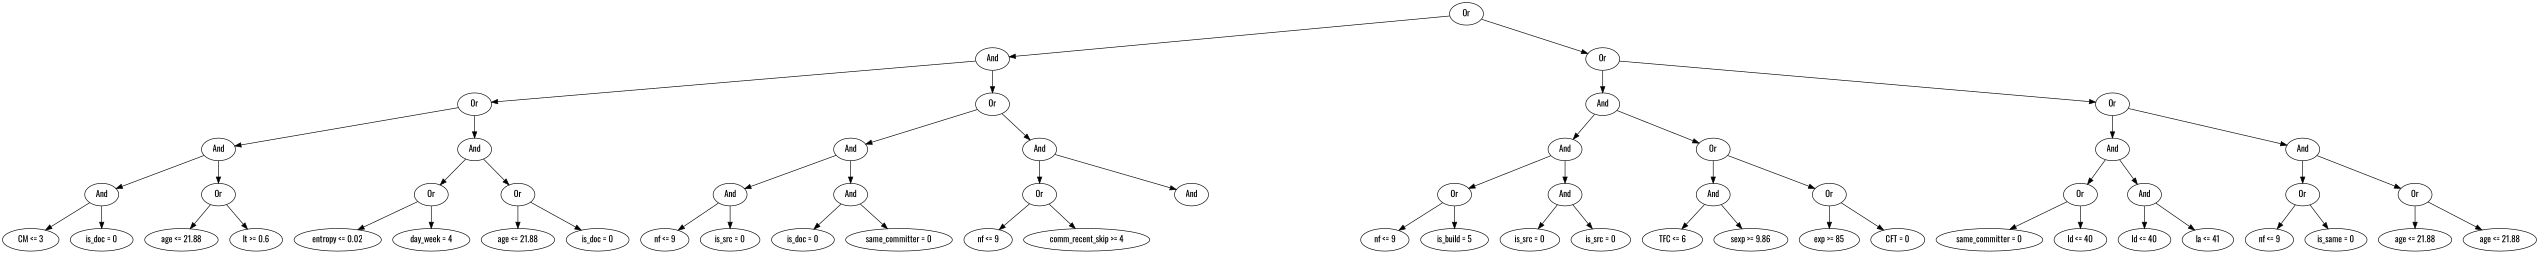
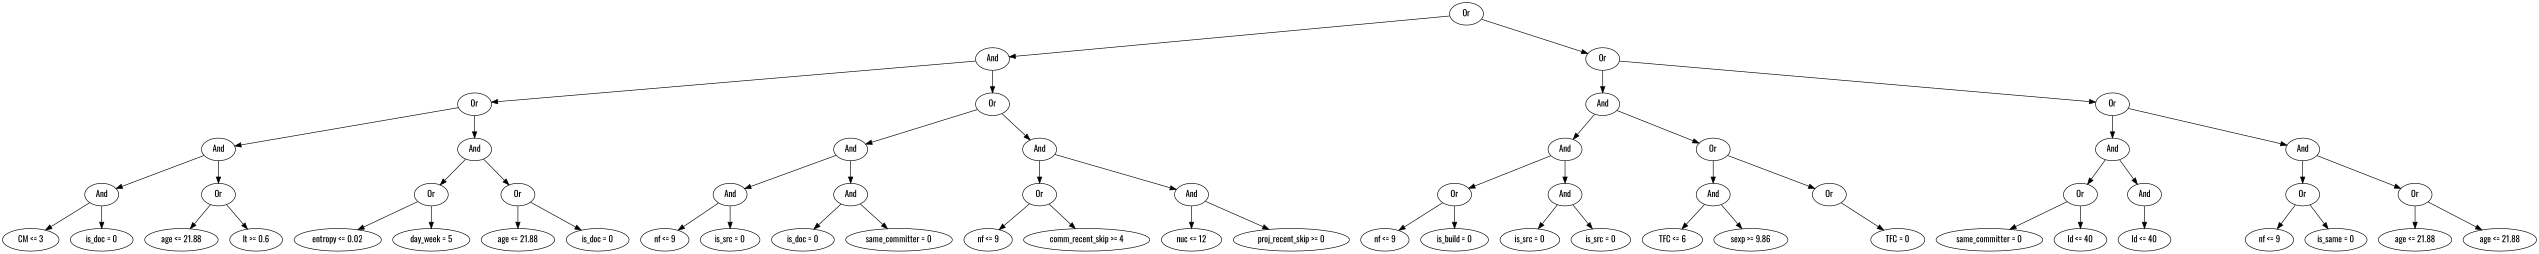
  digraph {
    fontname=Oswald
    node [fontname=Oswald]
    edge [fontname=Oswald]
    n1 [height=0.5 label=Or width=0.75]
    n2 [height=0.5 label=And width=0.75]
    n3 [height=0.5 label=Or width=0.75]
    n4 [height=0.5 label=Or width=0.75]
    n5 [height=0.5 label=Or width=0.75]
    n6 [height=0.5 label=And width=0.75]
    n7 [height=0.5 label=Or width=0.75]
    n8 [height=0.5 label=And width=0.75]
    n9 [height=0.5 label=And width=0.75]
    n10 [height=0.5 label=And width=0.75]
    n11 [height=0.5 label=And width=0.75]
    n12 [height=0.5 label=And width=0.75]
    n13 [height=0.5 label=Or width=0.75]
    n14 [height=0.5 label=And width=0.75]
    n15 [height=0.5 label=And width=0.75]
    n16 [height=0.5 label=And width=0.75]
    n17 [height=0.5 label=Or width=0.75]
    n18 [height=0.5 label=Or width=0.75]
    n19 [height=0.5 label=Or width=0.75]
    n20 [height=0.5 label=And width=0.75]
    n21 [height=0.5 label=And width=0.75]
    n22 [height=0.5 label=Or width=0.75]
    n23 [height=0.5 label=And width=0.75]
    n24 [height=0.5 label="CM <= 3" width=1.2457]
    n25 [height=0.5 label="is_doc = 0" width=1.3902]
    n26 [height=0.5 label="age <= 21.88" width=1.6249]
    n27 [height=0.5 label="lt >= 0.6" width=1.1735]
    n28 [height=0.5 label="entropy <= 0.02" width=1.9318]
-   n29 [height=0.5 label="day_week = 4" width=1.7151]
+   n29 [height=0.5 label="day_week = 5" width=1.7151]
    n30 [height=0.5 label="age <= 21.88" width=1.6249]
    n31 [height=0.5 label="is_doc = 0" width=1.3902]
    n32 [height=0.5 label="nf <= 9" width=1.0652]
    n33 [height=0.5 label="is_src = 0" width=1.3179]
    n34 [height=0.5 label="is_doc = 0" width=1.3902]
    n35 [height=0.5 label="same_committer = 0" width=2.3651]
    n36 [height=0.5 label="nf <= 9" width=1.0652]
    n37 [height=0.5 label="comm_recent_skip >= 4" width=2.7984]
+   n38 [height=0.5 label="nuc <= 12" width=1.336]
+   n39 [height=0.5 label="proj_recent_skip >= 0" width=2.5637]
    n40 [height=0.5 label=Or width=0.75]
    n41 [height=0.5 label=And width=0.75]
    n42 [height=0.5 label=And width=0.75]
    n43 [height=0.5 label=Or width=0.75]
    n44 [height=0.5 label=Or width=0.75]
    n45 [height=0.5 label=And width=0.75]
    n46 [height=0.5 label=Or width=0.75]
    n47 [height=0.5 label=Or width=0.75]
    n48 [height=0.5 label="nf <= 9" width=1.0652]
-   n49 [height=0.5 label="is_build = 5" width=1.4985]
+   n49 [height=0.5 label="is_build = 0" width=1.4985]
    n50 [height=0.5 label="is_src = 0" width=1.3179]
    n51 [height=0.5 label="is_src = 0" width=1.3179]
    n52 [height=0.5 label="TFC <= 6" width=1.336]
    n53 [height=0.5 label="sexp >= 9.86" width=1.6429]
-   n54 [height=0.5 label="exp >= 85" width=1.336]
-   n55 [height=0.5 label="CFT = 0" width=1.1916]
+   n55 [height=0.5 label="TFC = 0" width=1.1916]
    n56 [height=0.5 label="same_committer = 0" width=2.3651]
    n57 [height=0.5 label="ld <= 40" width=1.1735]
    n58 [height=0.5 label="ld <= 40" width=1.1735]
-   n59 [height=0.5 label="la <= 41" width=1.1374]
    n60 [height=0.5 label="nf <= 9" width=1.0652]
    n61 [height=0.5 label="is_same = 0" width=1.2638]
    n62 [height=0.5 label="age <= 21.88" width=1.6249]
    n63 [height=0.5 label="age <= 21.88" width=1.6249]
    n1 -> n2
    n1 -> n3
    n2 -> n4
    n2 -> n5
    n3 -> n6
    n3 -> n7
    n4 -> n8
    n4 -> n9
    n5 -> n10
    n5 -> n11
    n6 -> n12
    n6 -> n13
    n7 -> n14
    n7 -> n15
    n8 -> n16
    n8 -> n17
    n9 -> n18
    n9 -> n19
    n10 -> n20
    n10 -> n21
    n11 -> n22
    n11 -> n23
    n12 -> n40
    n12 -> n41
    n13 -> n42
    n13 -> n43
    n14 -> n44
    n14 -> n45
    n15 -> n46
    n15 -> n47
    n16 -> n24
    n16 -> n25
    n17 -> n26
    n17 -> n27
    n18 -> n28
    n18 -> n29
    n19 -> n30
    n19 -> n31
    n20 -> n32
    n20 -> n33
    n21 -> n34
    n21 -> n35
    n22 -> n36
    n22 -> n37
+   n23 -> n38
+   n23 -> n39
    n40 -> n48
    n40 -> n49
    n41 -> n50
    n41 -> n51
    n42 -> n52
    n42 -> n53
-   n43 -> n54
    n43 -> n55
    n44 -> n56
    n44 -> n57
    n45 -> n58
-   n45 -> n59
    n46 -> n60
    n46 -> n61
    n47 -> n62
    n47 -> n63
  }
